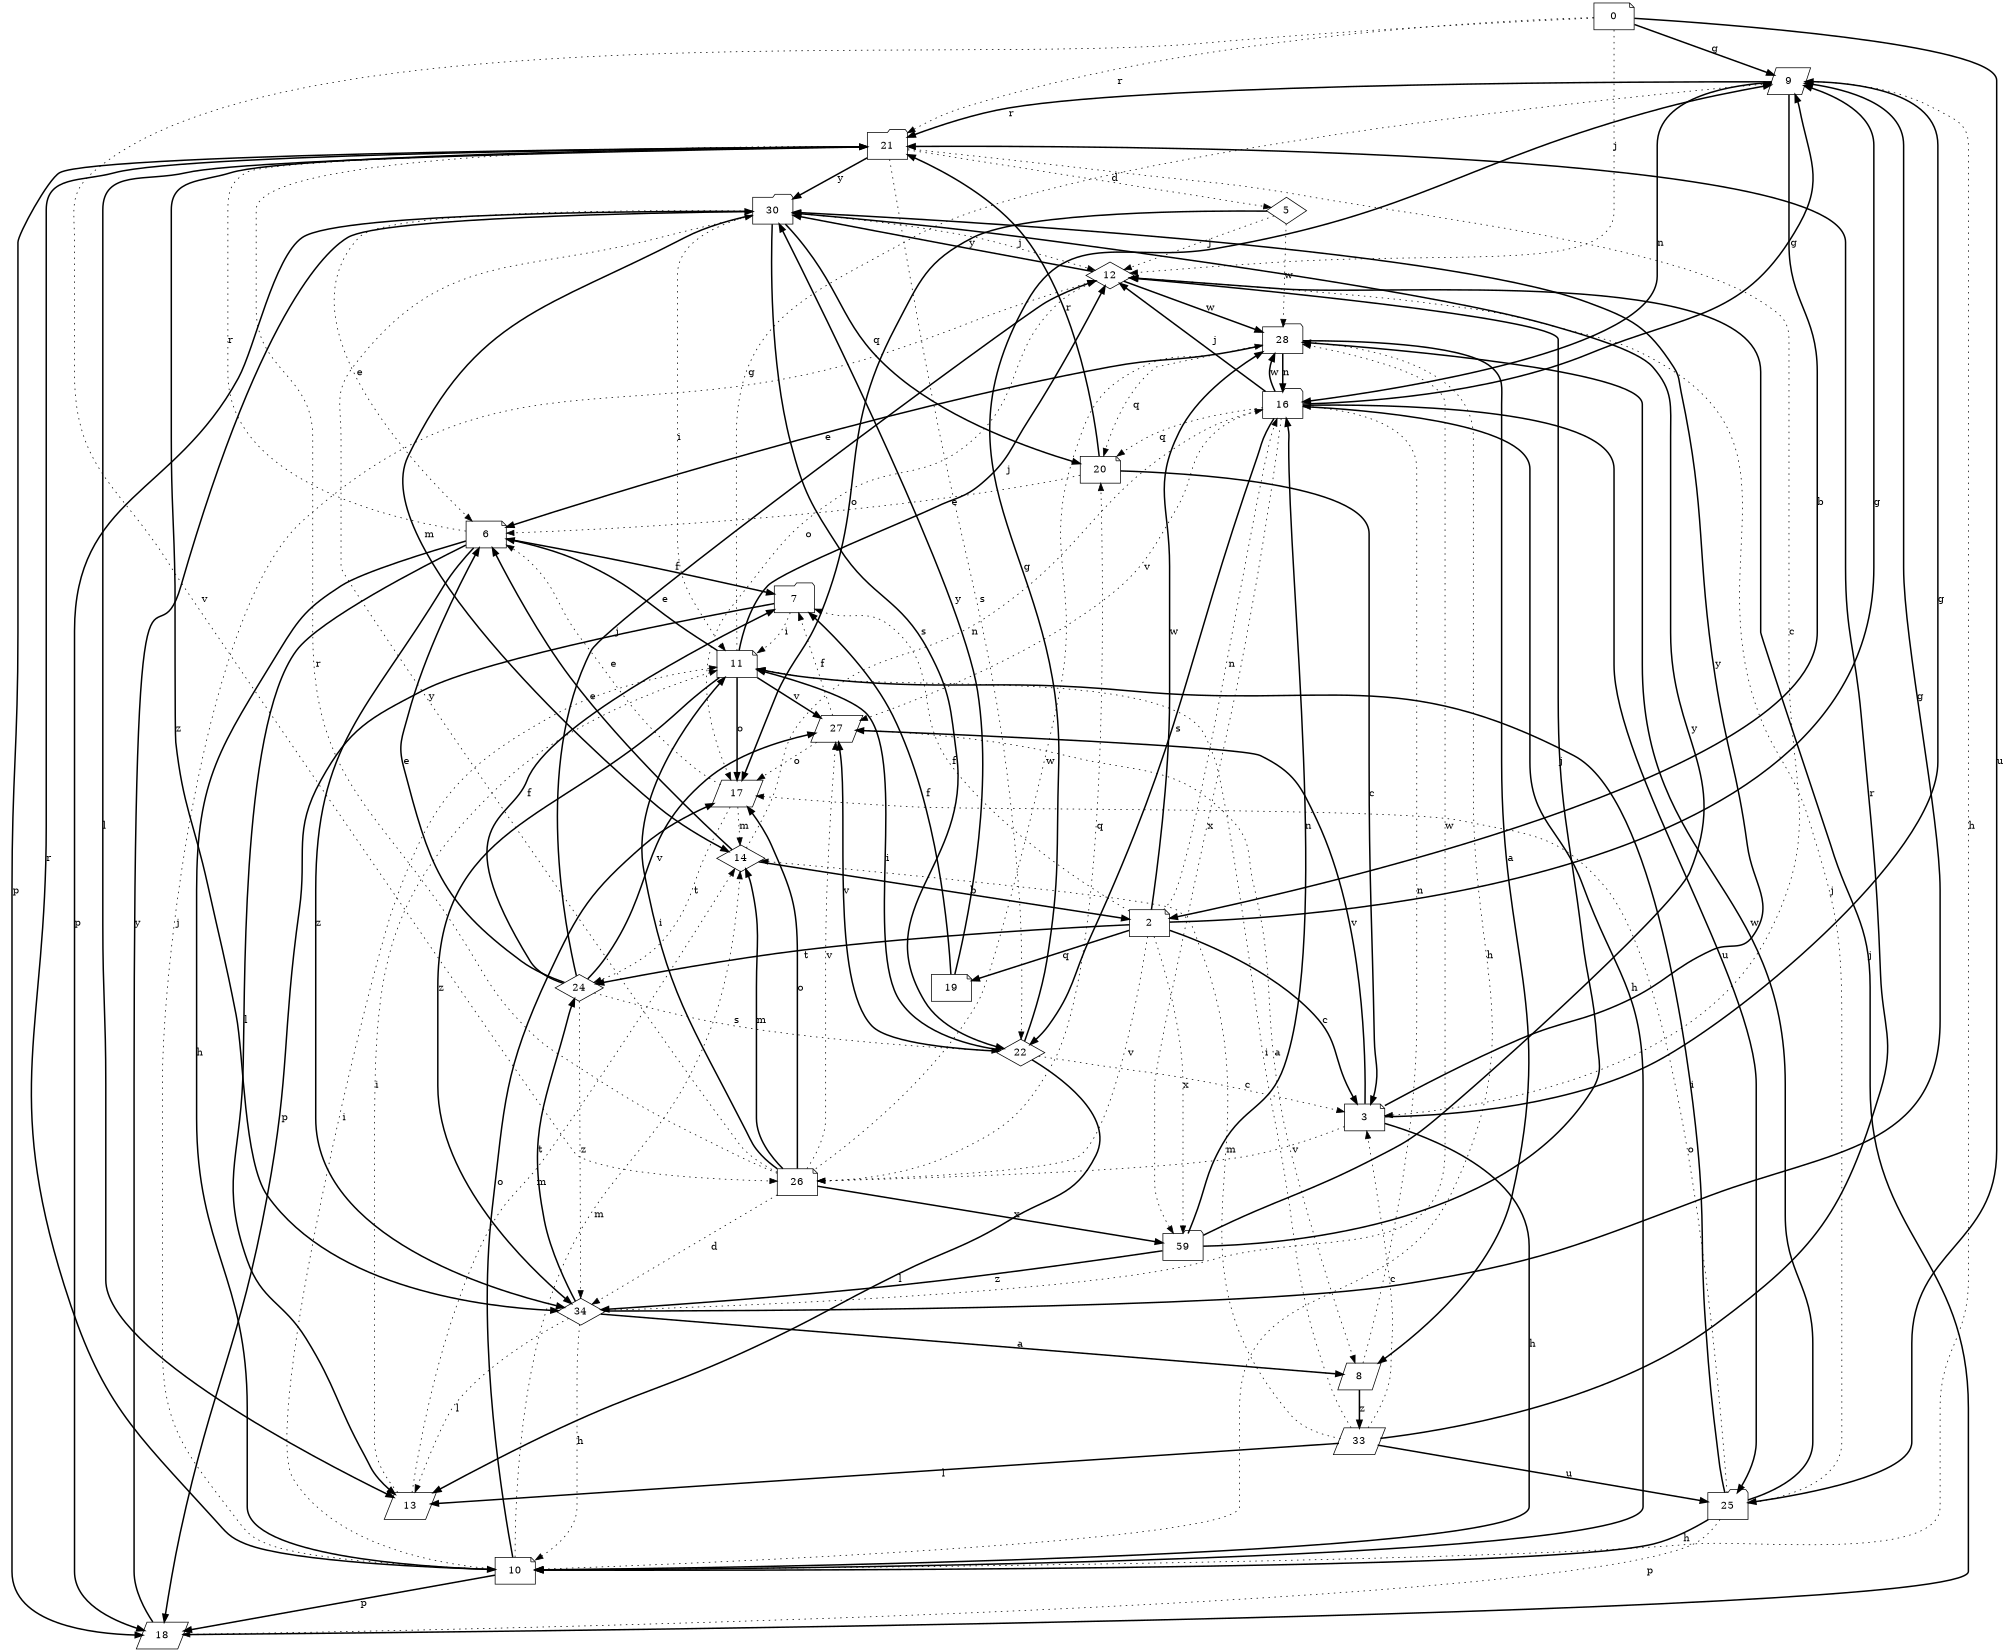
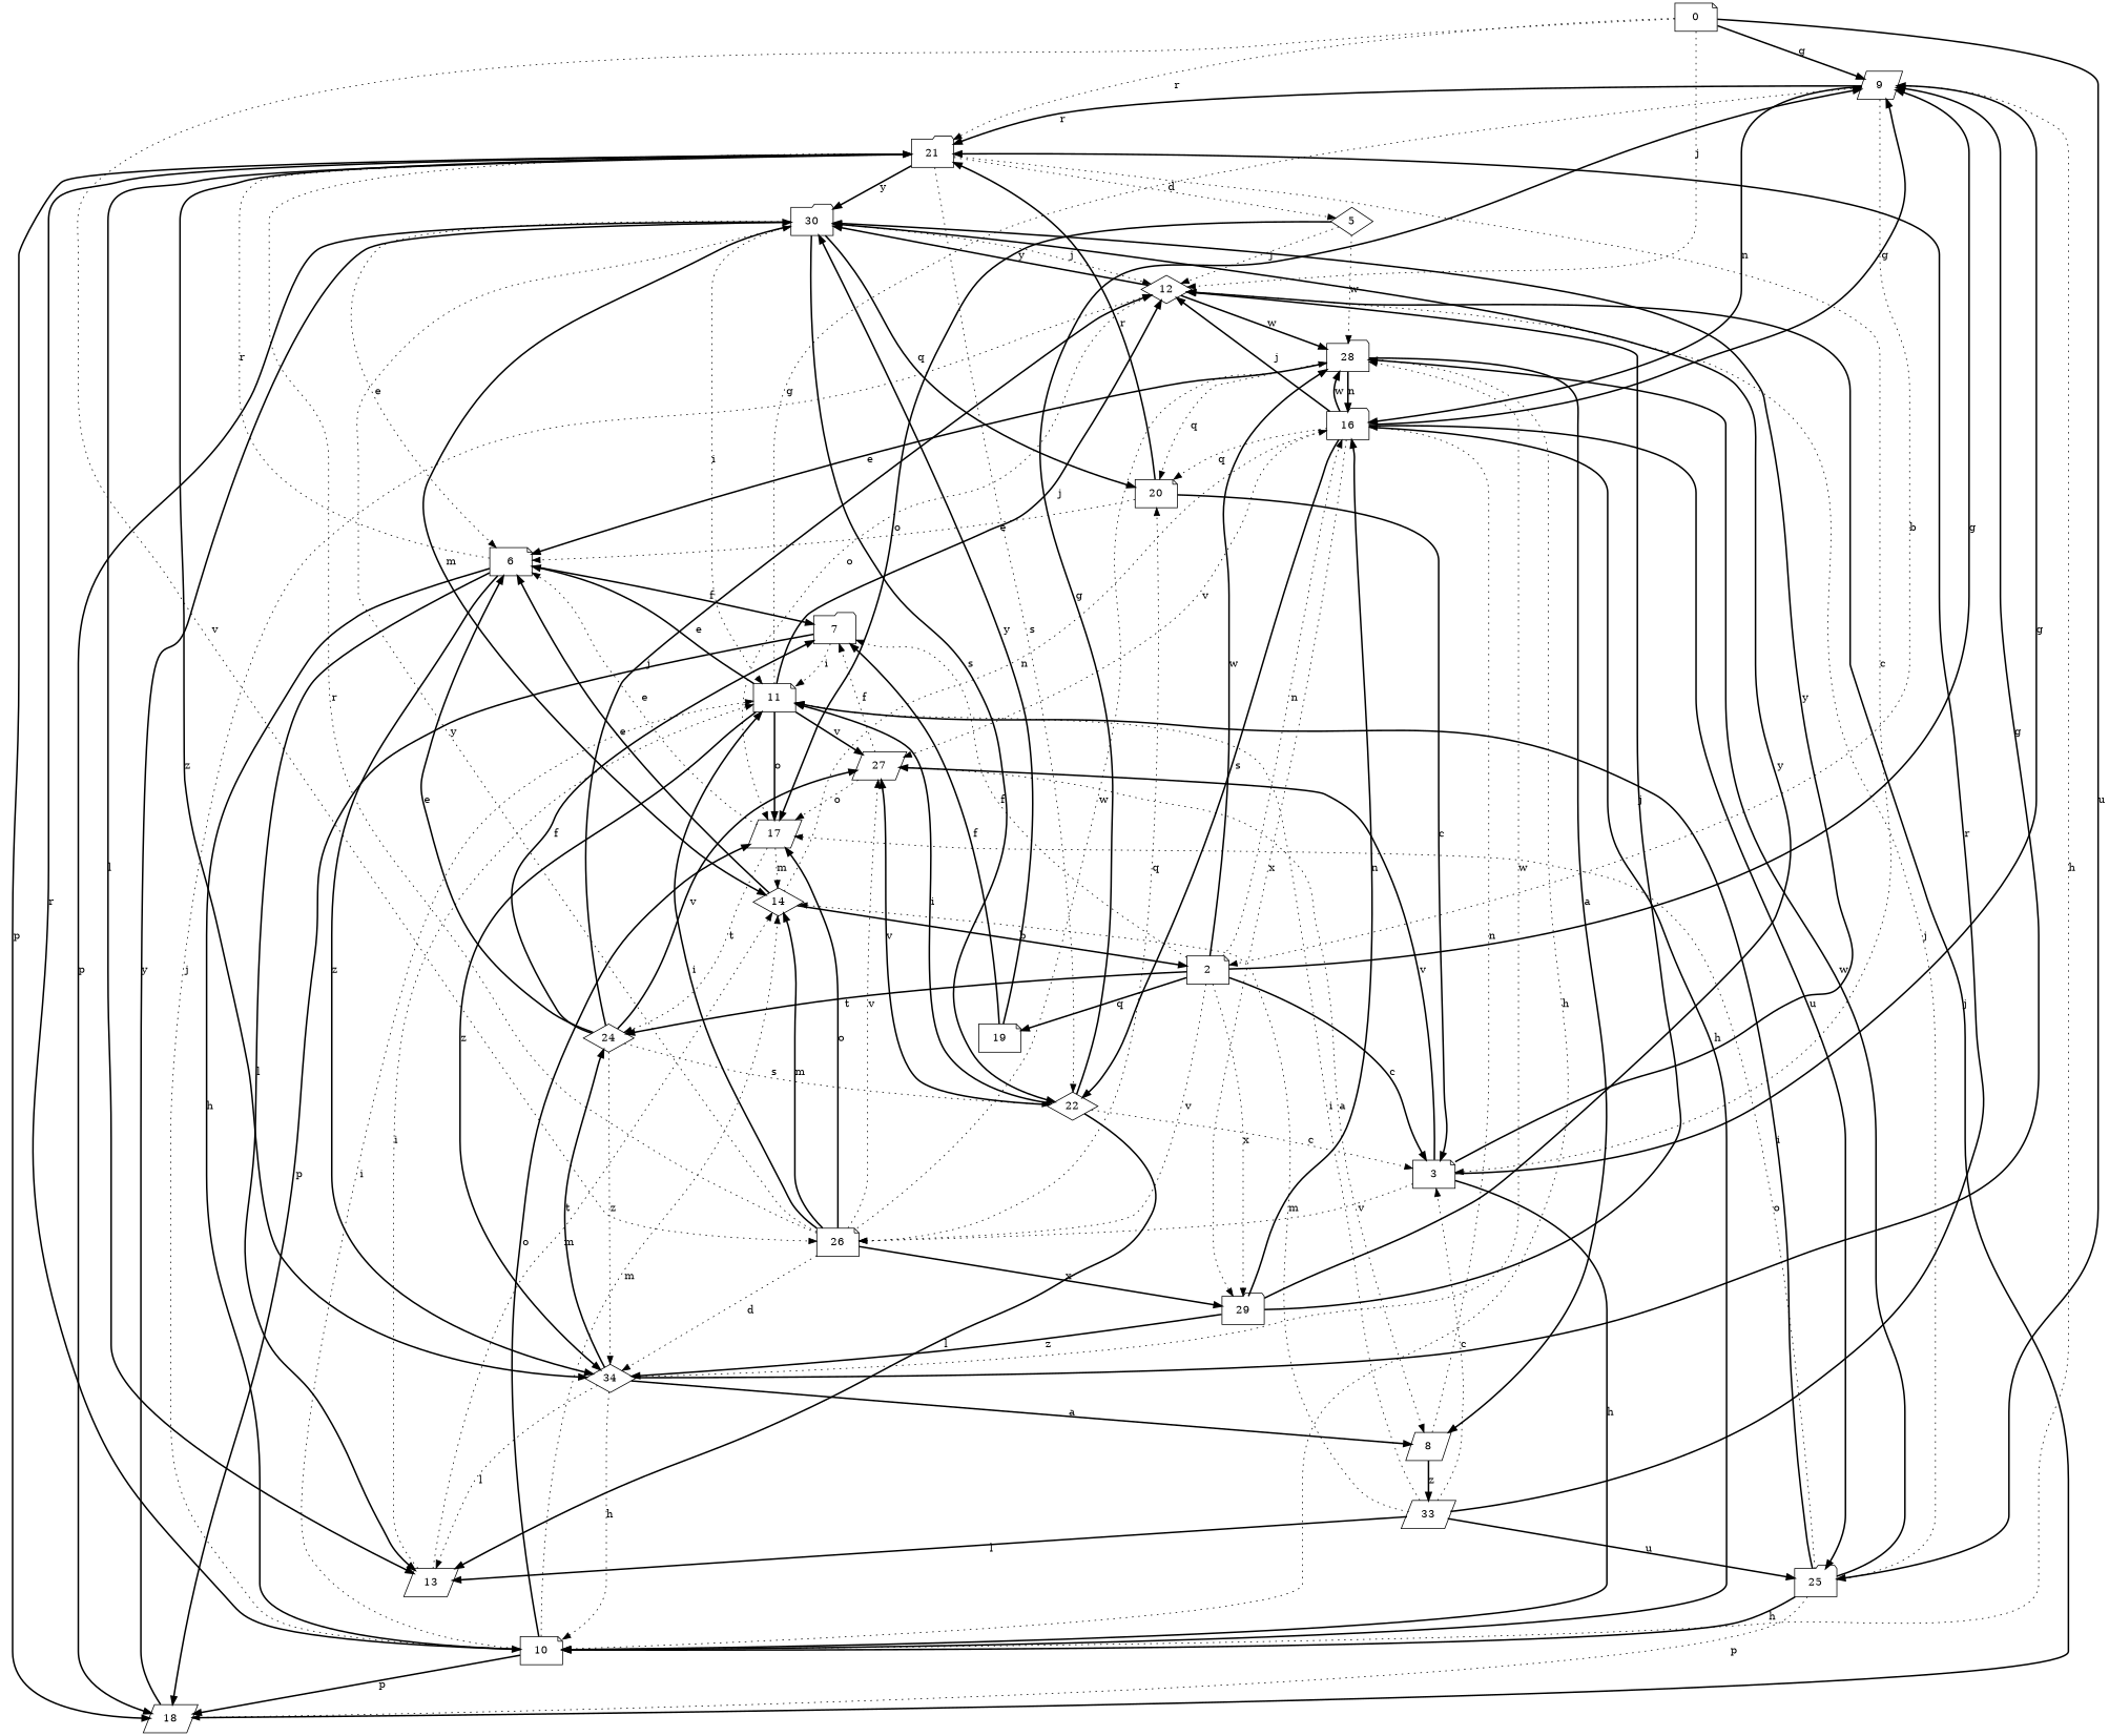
  strict digraph {
    node [shape=note]
    edge [style=bold]
    9 [shape=parallelogram]
    0
    12 [shape=diamond]
    21 [shape=folder]
    25 [shape=folder]
    26
    16 [shape=folder]
    2
    10
    28 [shape=folder]
    30 [shape=folder]
    17 [shape=parallelogram]
    3
    5 [shape=diamond]
    13 [shape=parallelogram]
    34 [shape=diamond]
    18 [shape=parallelogram]
    22 [shape=diamond]
    11
-   29 [shape=folder label=59]
+   29 [shape=folder]
    27 [shape=parallelogram]
    14 [shape=diamond]
    20
    n24 [label=8 shape=parallelogram]
    33 [shape=parallelogram]
    7 [shape=folder]
    19
    24 [shape=diamond]
    6
    9 -> 21 [label=r]
    9 -> 16 [label=n]
-   9 -> 2 [label=b]
+   9 -> 2 [label=b style=dotted]
    9 -> 10 [label=h style=dotted]
    0 -> 9 [label=g]
    0 -> 12 [label=j style=dotted]
    0 -> 21 [label=r style=dotted]
    0 -> 25 [label=u]
    0 -> 26 [label=v style=dotted]
    12 -> 28 [label=w]
    12 -> 30 [label=y]
    12 -> 17 [label=o style=dotted]
    21 -> 30 [label=y]
    21 -> 3 [label=c style=dotted]
    21 -> 5 [label=d style=dotted]
    21 -> 13 [label=l]
    21 -> 34 [label=z]
    21 -> 18 [label=p]
    21 -> 22 [label=s style=dotted]
    25 -> 12 [label=j style=dotted]
    25 -> 10 [label=h]
    25 -> 28 [label=w]
    25 -> 17 [label=o style=dotted]
    25 -> 18 [label=p style=dotted]
    25 -> 11 [label=i]
    26 -> 21 [label=r style=dotted]
    26 -> 28 [label=w style=dotted]
    26 -> 30 [label=y style=dotted]
    26 -> 17 [label=o]
    26 -> 34 [label=d style=dotted]
    26 -> 11 [label=i]
    26 -> 29 [label=x]
    26 -> 27 [label=v style=dotted]
    26 -> 14 [label=m]
    26 -> 20 [label=q style=dotted]
    16 -> 9 [label=g]
    16 -> 12 [label=j]
    16 -> 25 [label=u]
    16 -> 10 [label=h]
    16 -> 28 [label=w]
    16 -> 22 [label=s]
    16 -> 29 [label=x style=dotted]
    16 -> 27 [label=v style=dotted]
    16 -> 20 [label=q style=dotted]
    2 -> 9 [label=g]
    2 -> 26 [label=v style=dotted]
    2 -> 16 [label=n style=dotted]
    2 -> 28 [label=w]
    2 -> 3 [label=c]
    2 -> 29 [label=x style=dotted]
    2 -> 7 [label=f style=dotted]
    2 -> 19 [label=q]
    2 -> 24 [label=t]
    10 -> 12 [label=j style=dotted]
    10 -> 21 [label=r]
    10 -> 17 [label=o]
    10 -> 18 [label=p]
    10 -> 11 [label=i style=dotted]
    10 -> 14 [label=m style=dotted]
    28 -> 16 [label=n]
    28 -> 10 [label=h style=dotted]
    28 -> 20 [label=q style=dotted]
    28 -> n24 [label=a]
    28 -> 6 [label=e]
    30 -> 12 [label=j style=dotted]
    30 -> 18 [label=p]
    30 -> 22 [label=s]
    30 -> 11 [label=i style=dotted]
    30 -> 14 [label=m]
    30 -> 20 [label=q]
    30 -> 6 [label=e style=dotted]
    17 -> 14 [label=m style=dotted]
    17 -> 24 [label=t style=dotted]
    17 -> 6 [label=e style=dotted]
    3 -> 9 [label=g]
    3 -> 26 [label=v style=dotted]
    3 -> 10 [label=h]
    3 -> 30 [label=y]
    3 -> 27 [label=v]
    5 -> 12 [label=j style=dotted]
    5 -> 28 [label=w style=dotted]
    5 -> 17 [label=o]
    13 -> 11 [label=i style=dotted]
    13 -> 14 [label=m style=dotted]
    34 -> 9 [label=g]
    34 -> 10 [label=h style=dotted]
    34 -> 28 [label=w style=dotted]
    34 -> 13 [label=l style=dotted]
    34 -> n24 [label=a]
    34 -> 24 [label=t]
    18 -> 12 [label=j]
    18 -> 30 [label=y]
    22 -> 9 [label=g]
    22 -> 3 [label=c style=dotted]
    22 -> 13 [label=l]
    22 -> 11 [label=i]
    22 -> 27 [label=v]
    11 -> 9 [label=g style=dotted]
    11 -> 12 [label=j]
    11 -> 17 [label=o]
    11 -> 34 [label=z]
    11 -> 27 [label=v]
    11 -> 6 [label=e]
    29 -> 12 [label=j]
    29 -> 16 [label=n]
    29 -> 30 [label=y]
    29 -> 34 [label=z]
    27 -> 17 [label=o style=dotted]
    27 -> n24 [label=a style=dotted]
    27 -> 7 [label=f style=dotted]
    14 -> 16 [label=n style=dotted]
    14 -> 2 [label=b]
    14 -> 6 [label=e]
    20 -> 21 [label=r]
    20 -> 3 [label=c]
    20 -> 6 [label=e style=dotted]
    n24 -> 16 [label=n style=dotted]
    n24 -> 33 [label=z]
    33 -> 21 [label=r]
    33 -> 25 [label=u]
    33 -> 3 [label=c style=dotted]
    33 -> 13 [label=l]
    33 -> 11 [label=i style=dotted]
    33 -> 14 [label=m style=dotted]
    7 -> 18 [label=p]
    7 -> 11 [label=i style=dotted]
    19 -> 30 [label=y]
    19 -> 7 [label=f]
    24 -> 12 [label=j]
    24 -> 34 [label=z style=dotted]
    24 -> 22 [label=s style=dotted]
    24 -> 27 [label=v]
    24 -> 7 [label=f]
    24 -> 6 [label=e]
    6 -> 21 [label=r style=dotted]
    6 -> 10 [label=h]
    6 -> 13 [label=l]
    6 -> 34 [label=z]
    6 -> 7 [label=f]
  }
